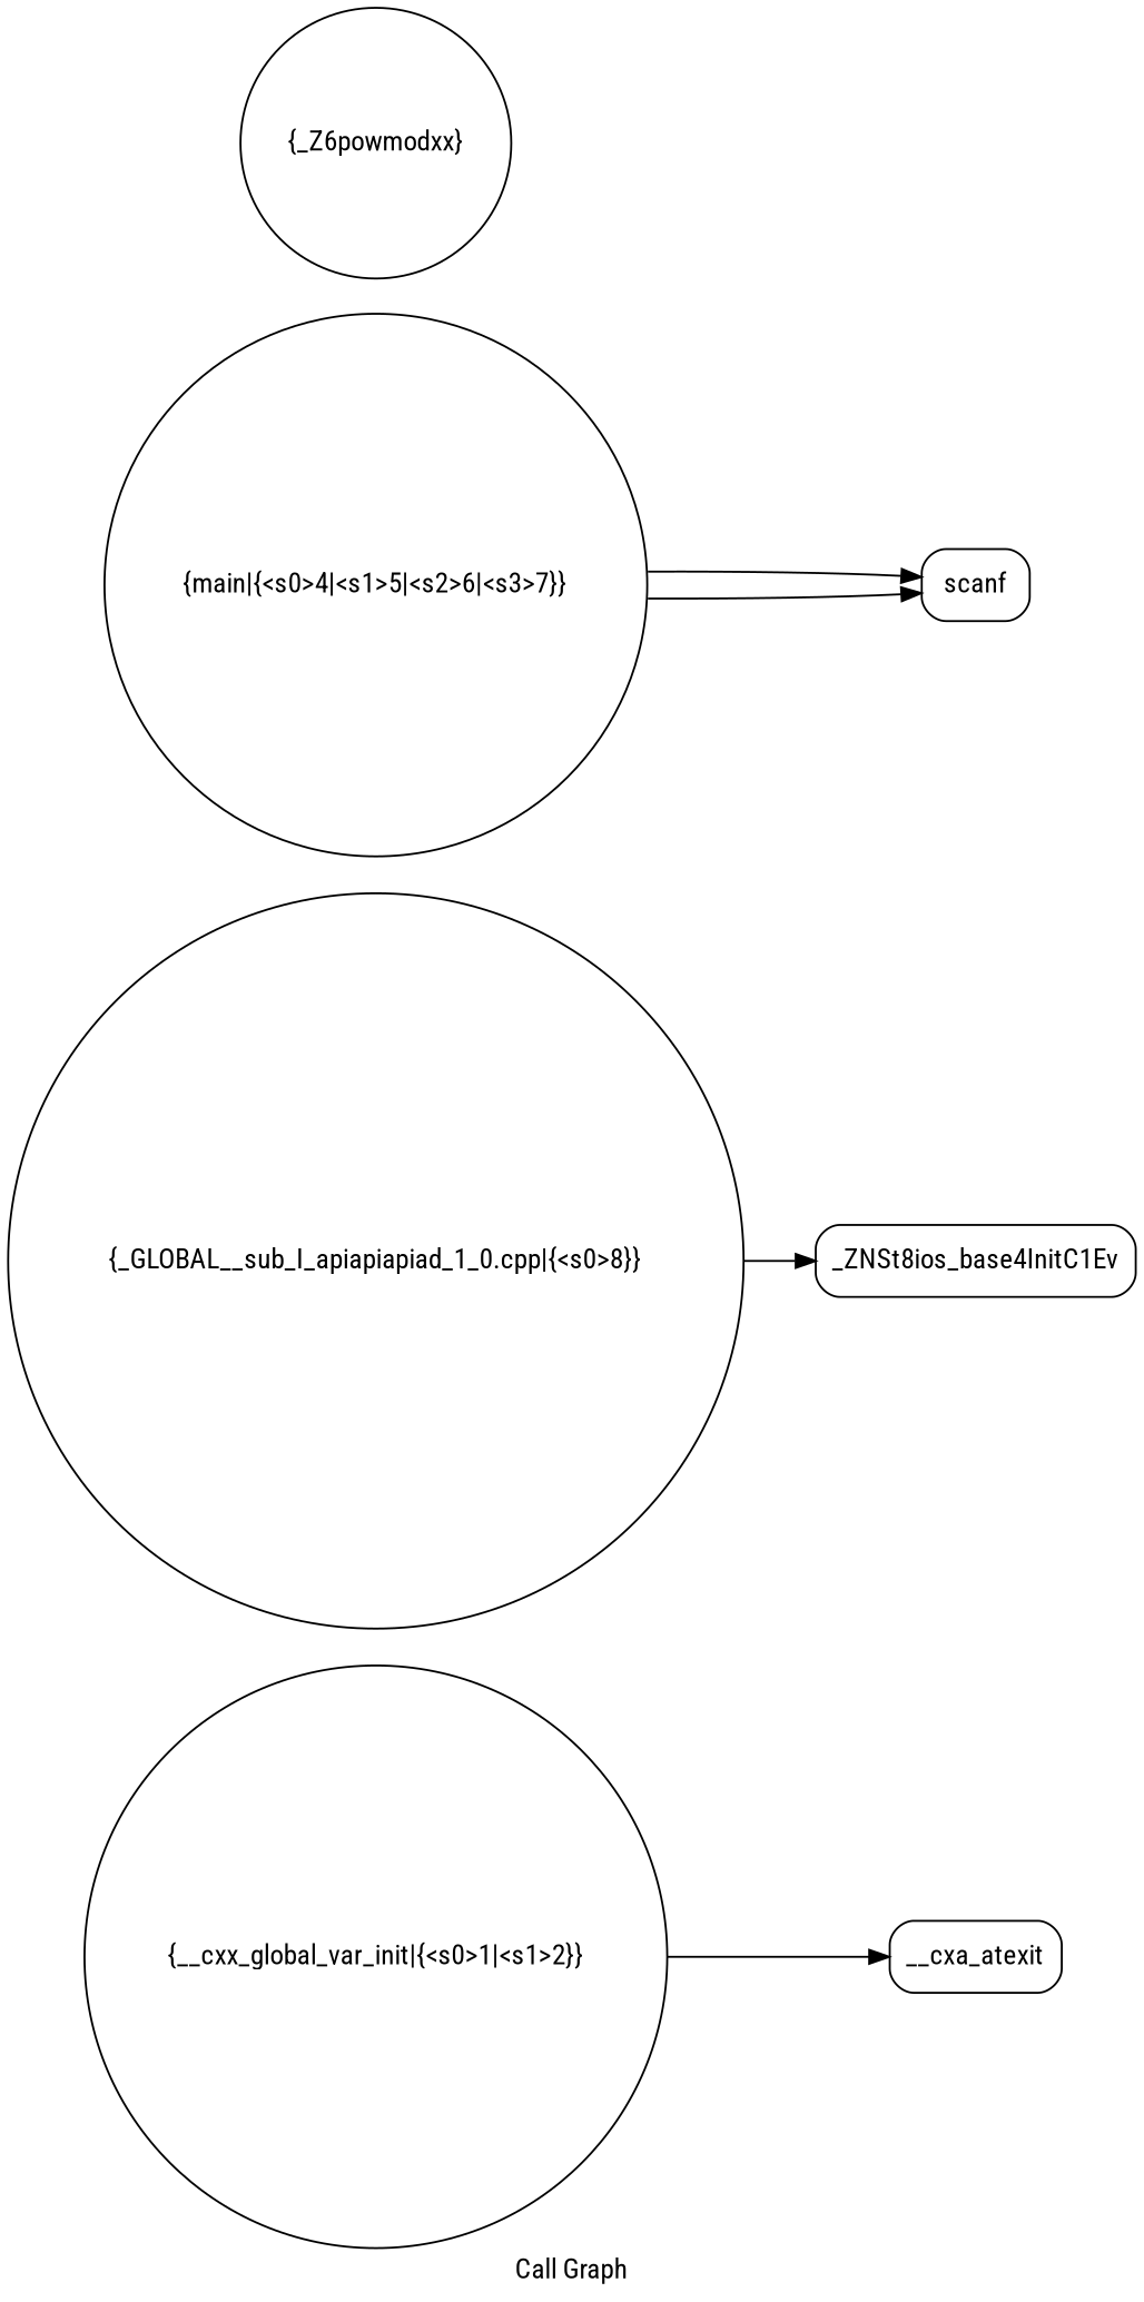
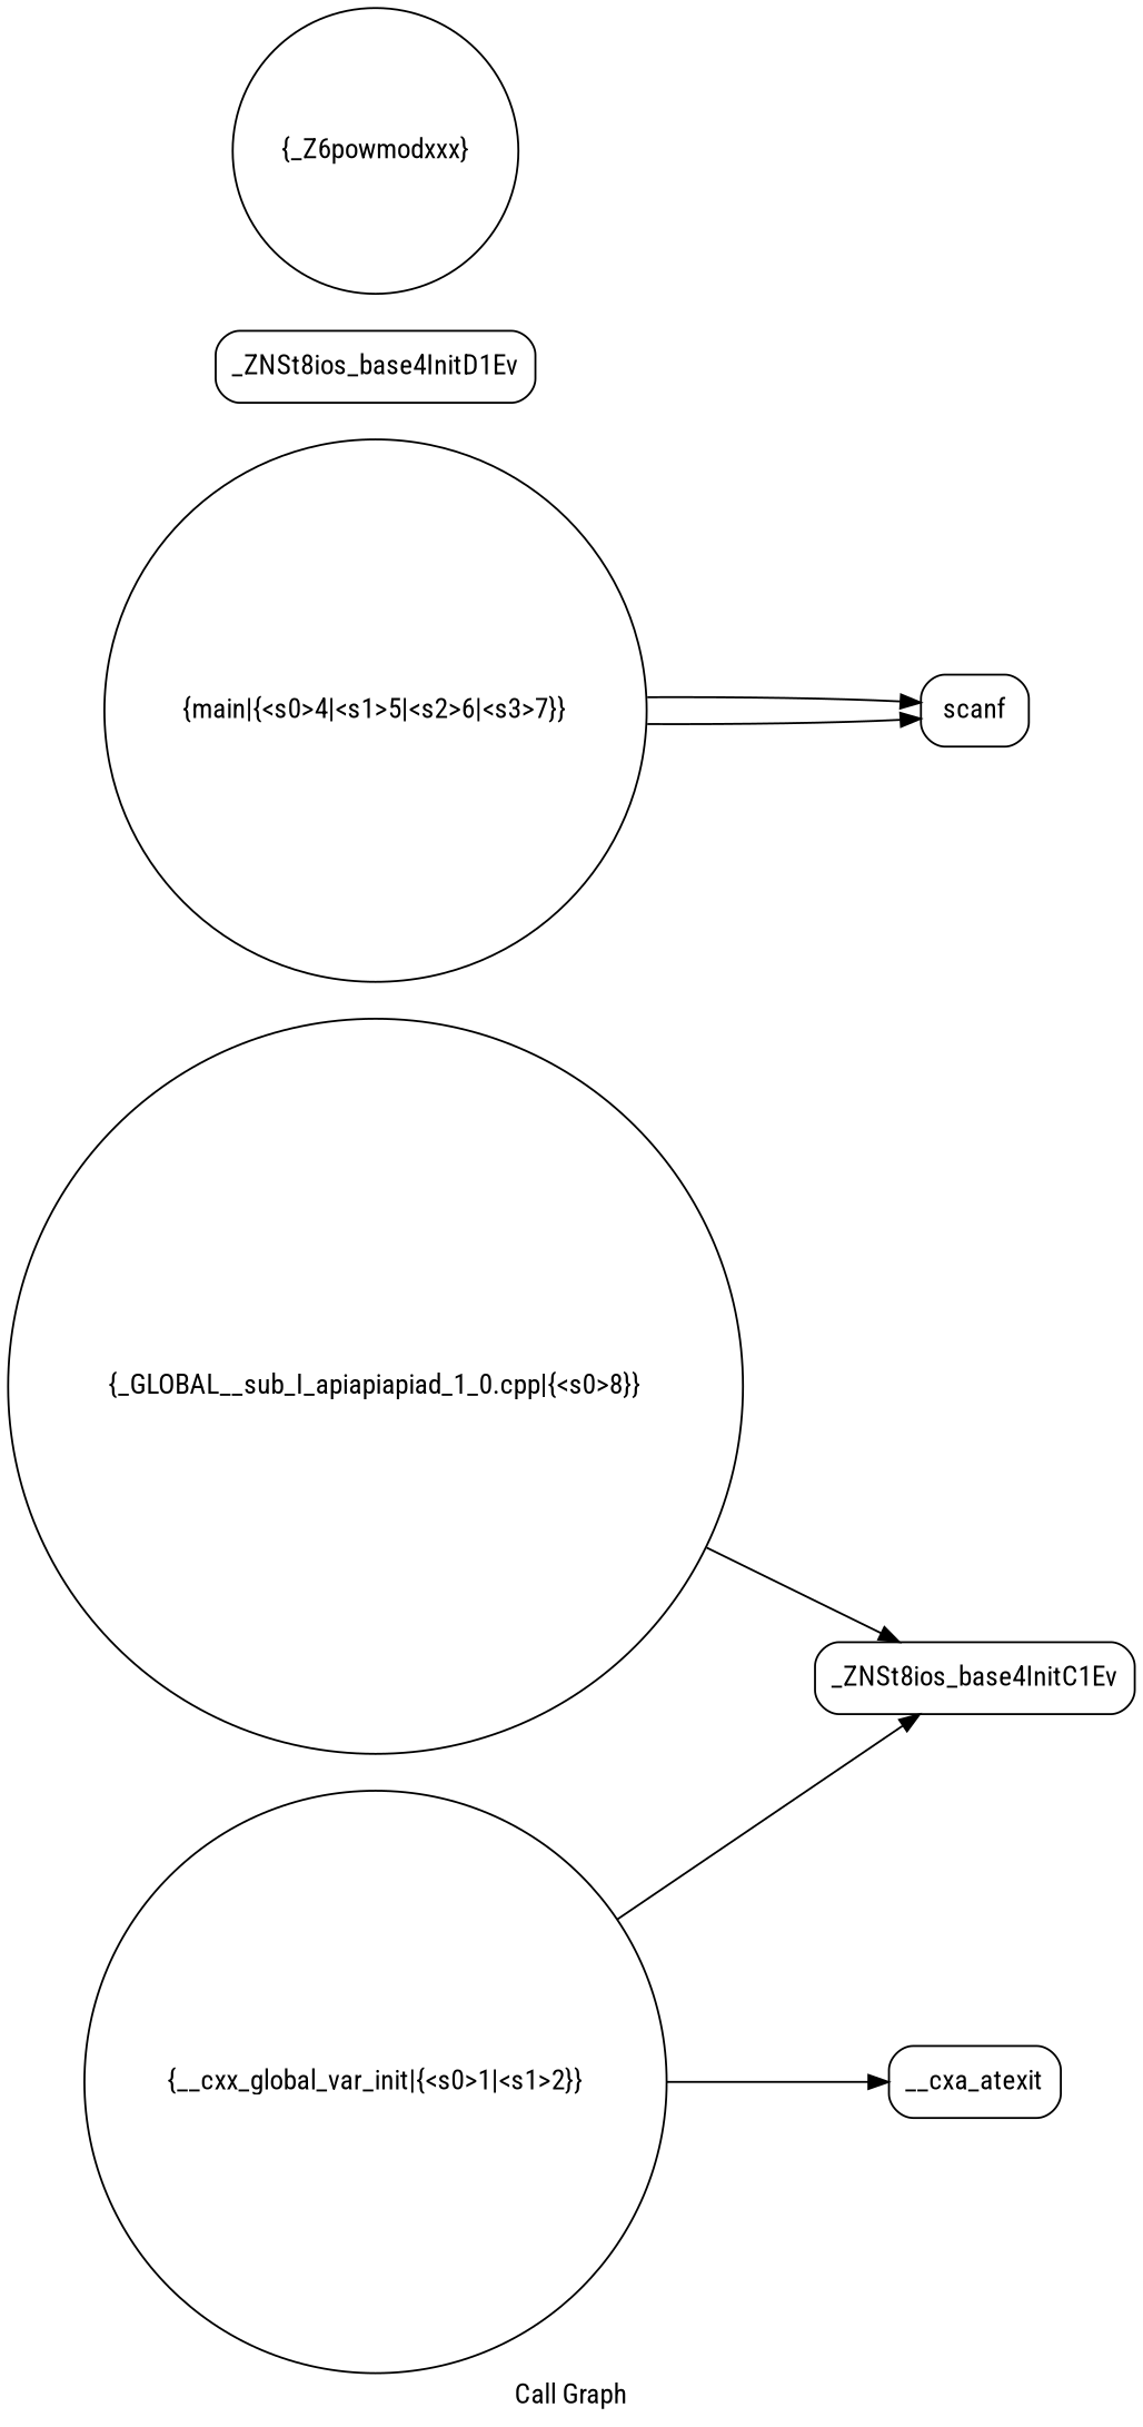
  digraph {
    fontname="Roboto Condensed"
    label="Call Graph"
    rankdir=LR
    node [fontname="Roboto Condensed" shape=circle]
    edge [color=black fontname="Roboto Condensed" tailport=s0]
    n1 [label="{__cxx_global_var_init|{<s0>1|<s1>2}}"]
    n2 [label="{_ZNSt8ios_base4InitC1Ev}" shape=Mrecord]
    n3 [label="{__cxa_atexit}" shape=Mrecord]
    n4 [label="{main|{<s0>4|<s1>5|<s2>6|<s3>7}}"]
    n5 [label="{scanf}" shape=Mrecord]
-   n7 [label="{_Z6powmodxx}"]
+   n6 [label="{_ZNSt8ios_base4InitD1Ev}" shape=Mrecord]
    n8 [label="{_GLOBAL__sub_I_apiapiapiad_1_0.cpp|{<s0>8}}"]
+   n9 [label="{_Z6powmodxxx}"]
+   n1 -> n2
    n1 -> n3 [tailport=s1]
    n4 -> n5
    n4 -> n5 [tailport=s1]
    n8 -> n2
  }
